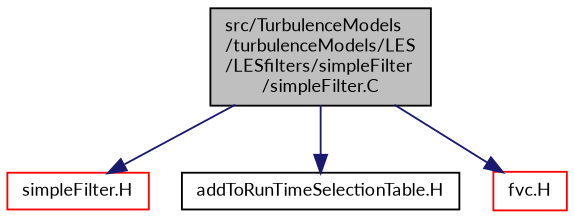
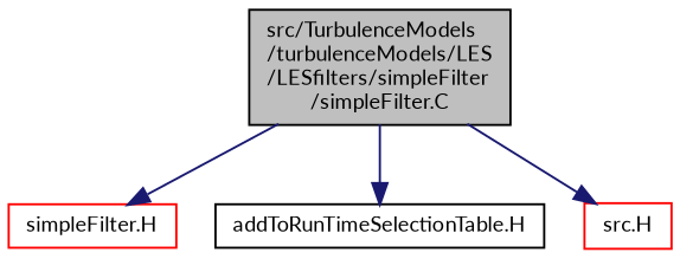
  digraph {
    fontname=Lato
    node [color=black fontname=Lato fontsize=10 shape=record]
    edge [color=midnightblue fontname=Lato fontsize=10 labelfontname=Helvetica labelfontsize=10 style=solid]
    n1 [fillcolor=grey75 fontcolor=black height=0.2 label="src/TurbulenceModels\l/turbulenceModels/LES\l/LESfilters/simpleFilter\l/simpleFilter.C" style=filled width=0.4]
    n2 [color=red height=0.2 label="simpleFilter.H" width=0.4]
    n3 [height=0.2 label="addToRunTimeSelectionTable.H" width=0.4]
-   n4 [color=red height=0.2 label="fvc.H" width=0.4]
+   n4 [color=red height=0.2 label="src.H" width=0.4]
    n1 -> n2
    n1 -> n3
    n1 -> n4
  }
